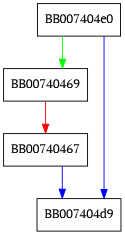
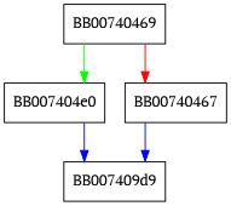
  digraph {
    fontname="PT Serif"
    splines=ortho
    node [fontname="PT Serif" shape=box]
    edge [color=blue fontname="PT Serif"]
    n1 [label=BB00740469]
    BB007404e0
    n3 [label=BB00740467]
-   BB007404d9
-   BB007404e0 -> n1 [color=green]
+   BB007404d9 [label=BB007409d9]
+   n1 -> BB007404e0 [color=green]
    n1 -> n3 [color=red]
    BB007404e0 -> BB007404d9
    n3 -> BB007404d9
  }
